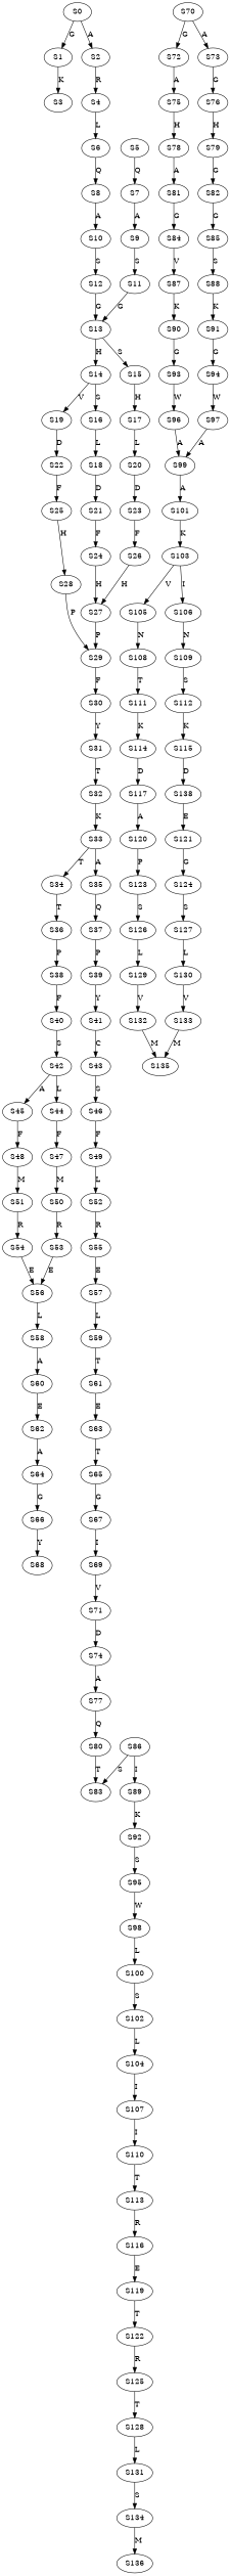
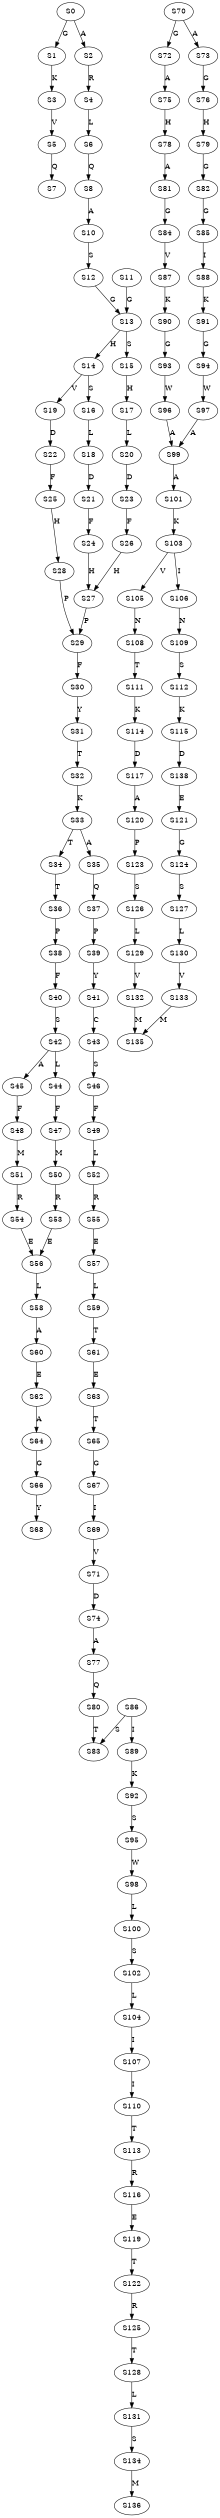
  strict digraph {
    S0
    S1
    S2
    S3
    S4
    S5
    S6
    S7
    S8
-   S9
    S10
    S11
    S12
    S13
    S14
    S15
    S16
    S19
    S17
    S18
    S20
    S21
    S22
    S23
    S24
    S25
    S26
    S27
    S28
    S29
    S30
    S31
    S32
    S33
    S34
    S35
    S36
    S37
    S38
    S39
    S40
    S41
    S42
    S43
    S44
    S45
    S46
    S47
    S48
    S49
    S50
    S51
    S52
    S53
    S54
    S55
    S56
    S57
    S58
    S59
    S60
    S61
    S62
    S63
    S64
    S65
    S66
    S67
    S68
    S69
    S71
    S70
    S72
    S73
    S74
    S75
    S76
    S77
    S78
    S79
    S80
    S81
    S82
    S83
    S84
    S85
    S87
    S88
    S86
    S89
    S90
    S91
    S92
    S93
    S94
    S95
    S96
    S97
    S98
    S99
    S100
    S101
    S102
    S103
    S104
    S105
    S106
    S107
    S108
    S109
    S110
    S111
    S112
    S113
    S114
    S115
    S116
    S117
    n119 [label=S138]
    S119
    S120
    S121
    S122
    S123
    S124
    S125
    S126
    S127
    S128
    S129
    S130
    S131
    S132
    S133
    S134
    S135
    S136
    S0 -> S1 [label=G]
    S0 -> S2 [label=A]
    S1 -> S3 [label=K]
    S2 -> S4 [label=R]
+   S3 -> S5 [label=V]
    S4 -> S6 [label=L]
    S5 -> S7 [label=Q]
    S6 -> S8 [label=Q]
-   S7 -> S9 [label=A]
    S8 -> S10 [label=A]
-   S9 -> S11 [label=S]
    S10 -> S12 [label=S]
    S11 -> S13 [label=G]
    S12 -> S13 [label=G]
    S13 -> S14 [label=H]
    S13 -> S15 [label=S]
    S14 -> S16 [label=S]
    S14 -> S19 [label=V]
    S15 -> S17 [label=H]
    S16 -> S18 [label=L]
    S19 -> S22 [label=D]
    S17 -> S20 [label=L]
    S18 -> S21 [label=D]
    S20 -> S23 [label=D]
    S21 -> S24 [label=F]
    S22 -> S25 [label=F]
    S23 -> S26 [label=F]
    S24 -> S27 [label=H]
    S25 -> S28 [label=H]
    S26 -> S27 [label=H]
    S27 -> S29 [label=P]
    S28 -> S29 [label=P]
    S29 -> S30 [label=F]
    S30 -> S31 [label=Y]
    S31 -> S32 [label=T]
    S32 -> S33 [label=K]
    S33 -> S34 [label=T]
    S33 -> S35 [label=A]
    S34 -> S36 [label=T]
    S35 -> S37 [label=Q]
    S36 -> S38 [label=P]
    S37 -> S39 [label=P]
    S38 -> S40 [label=F]
    S39 -> S41 [label=Y]
    S40 -> S42 [label=S]
    S41 -> S43 [label=C]
    S42 -> S44 [label=L]
    S42 -> S45 [label=A]
    S43 -> S46 [label=S]
    S44 -> S47 [label=F]
    S45 -> S48 [label=F]
    S46 -> S49 [label=F]
    S47 -> S50 [label=M]
    S48 -> S51 [label=M]
    S49 -> S52 [label=L]
    S50 -> S53 [label=R]
    S51 -> S54 [label=R]
    S52 -> S55 [label=R]
    S53 -> S56 [label=E]
    S54 -> S56 [label=E]
    S55 -> S57 [label=E]
    S56 -> S58 [label=L]
    S57 -> S59 [label=L]
    S58 -> S60 [label=A]
    S59 -> S61 [label=T]
    S60 -> S62 [label=E]
    S61 -> S63 [label=E]
    S62 -> S64 [label=A]
    S63 -> S65 [label=T]
    S64 -> S66 [label=G]
    S65 -> S67 [label=G]
    S66 -> S68 [label=Y]
    S67 -> S69 [label=I]
    S69 -> S71 [label=V]
    S71 -> S74 [label=D]
    S70 -> S72 [label=G]
    S70 -> S73 [label=A]
    S72 -> S75 [label=A]
    S73 -> S76 [label=G]
    S74 -> S77 [label=A]
    S75 -> S78 [label=H]
    S76 -> S79 [label=H]
    S77 -> S80 [label=Q]
    S78 -> S81 [label=A]
    S79 -> S82 [label=G]
    S80 -> S83 [label=T]
    S81 -> S84 [label=G]
    S82 -> S85 [label=G]
    S84 -> S87 [label=V]
-   S85 -> S88 [label=S]
+   S85 -> S88 [label=I]
    S87 -> S90 [label=K]
    S88 -> S91 [label=K]
    S86 -> S83 [label=S]
    S86 -> S89 [label=I]
    S89 -> S92 [label=K]
    S90 -> S93 [label=G]
    S91 -> S94 [label=G]
    S92 -> S95 [label=S]
    S93 -> S96 [label=W]
    S94 -> S97 [label=W]
    S95 -> S98 [label=W]
    S96 -> S99 [label=A]
    S97 -> S99 [label=A]
    S98 -> S100 [label=L]
    S99 -> S101 [label=A]
    S100 -> S102 [label=S]
    S101 -> S103 [label=K]
    S102 -> S104 [label=L]
    S103 -> S105 [label=V]
    S103 -> S106 [label=I]
    S104 -> S107 [label=I]
    S105 -> S108 [label=N]
    S106 -> S109 [label=N]
    S107 -> S110 [label=I]
    S108 -> S111 [label=T]
    S109 -> S112 [label=S]
    S110 -> S113 [label=T]
    S111 -> S114 [label=K]
    S112 -> S115 [label=K]
    S113 -> S116 [label=R]
    S114 -> S117 [label=D]
    S115 -> n119 [label=D]
    S116 -> S119 [label=E]
    S117 -> S120 [label=A]
    n119 -> S121 [label=E]
    S119 -> S122 [label=T]
    S120 -> S123 [label=P]
    S121 -> S124 [label=G]
    S122 -> S125 [label=R]
    S123 -> S126 [label=S]
    S124 -> S127 [label=S]
    S125 -> S128 [label=T]
    S126 -> S129 [label=L]
    S127 -> S130 [label=L]
    S128 -> S131 [label=L]
    S129 -> S132 [label=V]
    S130 -> S133 [label=V]
    S131 -> S134 [label=S]
    S132 -> S135 [label=M]
    S133 -> S135 [label=M]
    S134 -> S136 [label=M]
  }
